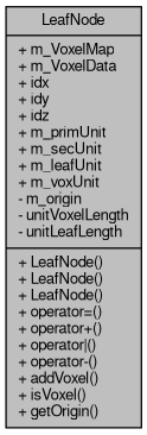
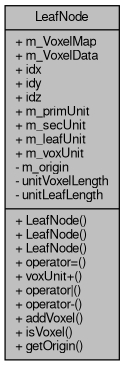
  digraph {
-   n1 [color=black fillcolor=grey75 fontcolor=black fontname=FreeSans fontsize=10 height=0.2 label="{LeafNode\n|+ m_VoxelMap\l+ m_VoxelData\l+ idx\l+ idy\l+ idz\l+ m_primUnit\l+ m_secUnit\l+ m_leafUnit\l+ m_voxUnit\l- m_origin\l- unitVoxelLength\l- unitLeafLength\l|+ LeafNode()\l+ LeafNode()\l+ LeafNode()\l+ operator=()\l+ operator+()\l+ operator\|()\l+ operator-()\l+ addVoxel()\l+ isVoxel()\l+ getOrigin()\l}" shape=record style=filled width=0.4]
+   n1 [color=black fillcolor=grey75 fontcolor=black fontname=FreeSans fontsize=10 height=0.2 label="{LeafNode\n|+ m_VoxelMap\l+ m_VoxelData\l+ idx\l+ idy\l+ idz\l+ m_primUnit\l+ m_secUnit\l+ m_leafUnit\l+ m_voxUnit\l- m_origin\l- unitVoxelLength\l- unitLeafLength\l|+ LeafNode()\l+ LeafNode()\l+ LeafNode()\l+ operator=()\l+ voxUnit+()\l+ operator\|()\l+ operator-()\l+ addVoxel()\l+ isVoxel()\l+ getOrigin()\l}" shape=record style=filled width=0.4]
  }
